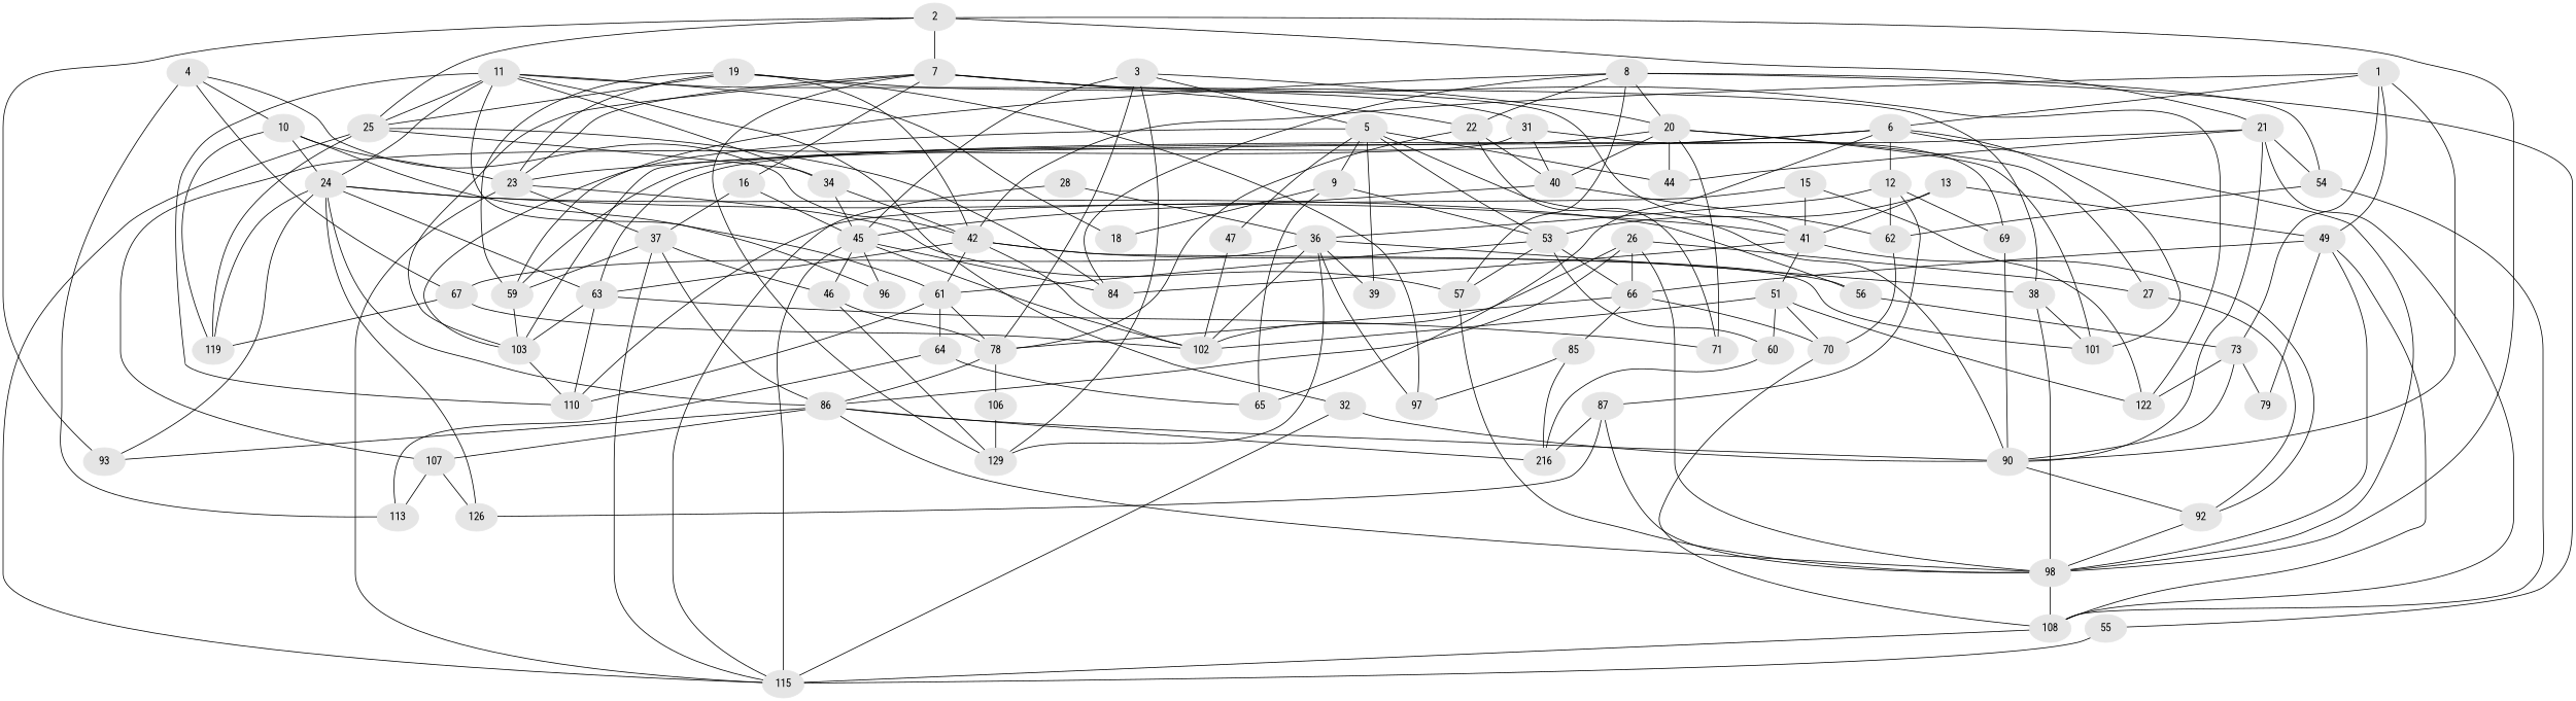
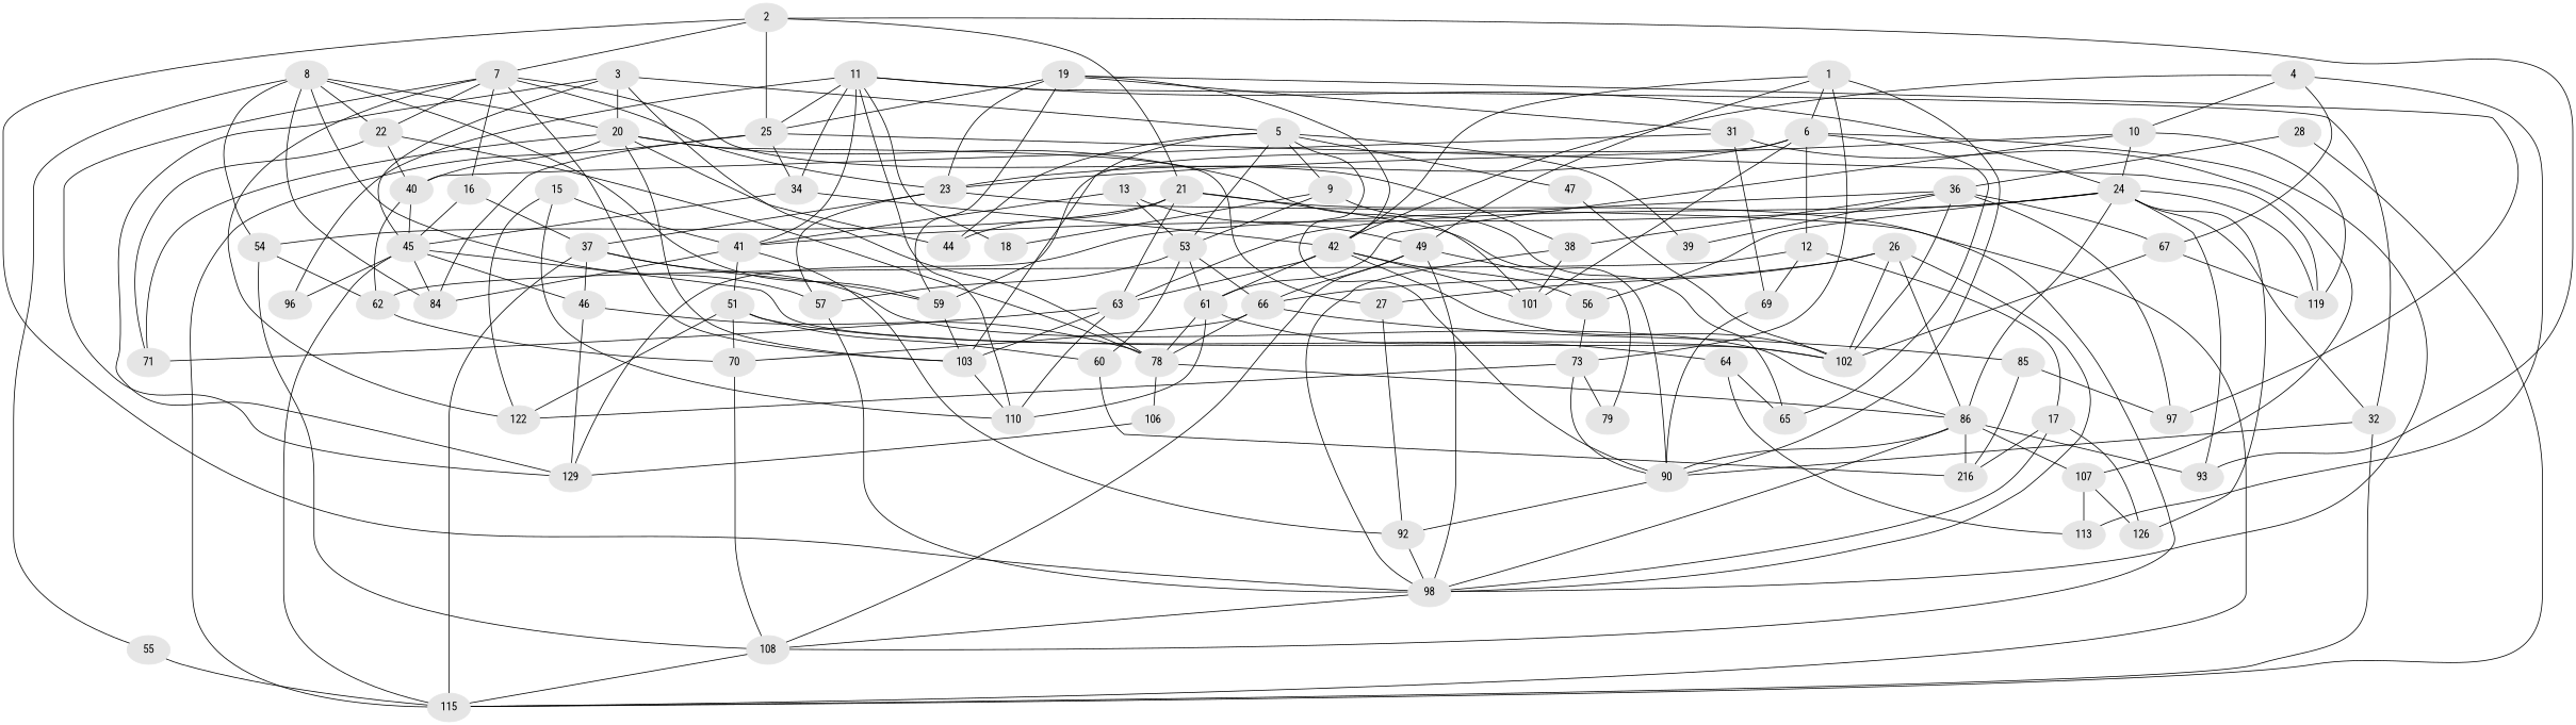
  graph {
    fontname="Roboto Condensed"
    node [color=gray90 fontname="Roboto Condensed" style=filled]
    edge [fontname="Roboto Condensed"]
    1 [super="+127"]
    6 [super="+14"]
    42 [super="+124"]
    49
    73 [super="+81"]
    90 [super="+114"]
    98 [super="+128"]
    12 [super="+131"]
    23 [super="+80"]
    59 [super="+123"]
    65
    101
    61 [super="+72"]
    63
    56 [super="+94"]
    102
    108 [super="+112"]
    66 [super="+83"]
    79
    122
    92 [super="+125"]
    7 [super="+33"]
    129
    103 [super="+104"]
    16
    22 [super="+52"]
    38
    2
    21 [super="+29"]
    25 [super="+88"]
    93
    44
    54 [super="+99"]
    84
    119
    34 [super="+91"]
    115 [super="+120"]
    3 [super="+89"]
    5 [super="+30"]
    20 [super="+68"]
    45 [super="+117"]
    78 [super="+87"]
    9
    39
    47
    53 [super="+111"]
    27
    40 [super="+100"]
    71
    96
    46 [super="+76"]
    86 [super="+121"]
    106
    4 [super="+74"]
    10 [super="+82"]
    67
    113
    24 [super="+105"]
    18
    57
    60
    110
-   17 [super="+95" label=87]
+   17 [super="+95"]
    36 [super="+58"]
    62
    69
    37 [super="+43"]
    8 [super="+50"]
    55
    32 [super="+75"]
    41 [super="+48"]
    126
    64
    11 [super="+35"]
    51
    n76 [label=216 super="+132"]
    97
    70 [super="+130"]
    13
    15
    19 [super="+118"]
    31 [super="+77"]
    107
    26 [super="+109"]
    85
    28
    1 -- 6
    1 -- 42
    1 -- 49
    1 -- 73
    1 -- 90 [weight=2]
    6 -- 98
    6 -- 12
    6 -- 23
    6 -- 59
    6 -- 65
    6 -- 101
    42 -- 101
    42 -- 61
    42 -- 63
    42 -- 56 [weight=2]
    42 -- 102
    49 -- 98
    49 -- 108
    49 -- 66
    49 -- 79
    73 -- 90
    73 -- 79
    73 -- 122
    90 -- 92
    98 -- 108
    12 -- 17
-   12 -- 36
    12 -- 62
    12 -- 69
    23 -- 115
    23 -- 57
    23 -- 37 [weight=2]
    59 -- 103
    61 -- 78
    61 -- 110
    61 -- 64
    63 -- 103
    63 -- 71
    63 -- 110
    56 -- 73
    108 -- 115
    66 -- 78
    66 -- 70
    66 -- 85
    92 -- 98
    7 -- 23
    7 -- 122
    7 -- 129
    7 -- 103
    7 -- 16
    7 -- 22
    7 -- 38
    103 -- 110
    16 -- 45
    16 -- 37
    22 -- 78
    22 -- 40
    22 -- 71
    38 -- 98
    38 -- 101
    2 -- 98
    2 -- 7
    2 -- 21
    2 -- 25
    2 -- 93
    21 -- 90
    21 -- 63
    21 -- 108
    21 -- 44
    21 -- 54
    25 -- 84
    25 -- 119
    25 -- 34
    25 -- 115
    54 -- 108
    54 -- 62
    34 -- 42
    34 -- 45
    3 -- 129
    3 -- 5
    3 -- 20
    3 -- 45
    3 -- 78
    5 -- 90
    5 -- 103
    5 -- 44
    5 -- 9
    5 -- 39
    5 -- 47
    5 -- 53
    20 -- 101
    20 -- 103
    20 -- 44
    20 -- 27
    20 -- 40
    20 -- 71
    45 -- 102
    45 -- 84
    45 -- 115
    45 -- 96
    45 -- 46
    78 -- 86
    78 -- 106
    9 -- 65
    9 -- 53
    9 -- 18
    47 -- 102
    53 -- 61
    53 -- 66
    53 -- 57
    53 -- 60
    27 -- 92
    40 -- 45
    40 -- 62
    46 -- 129
    46 -- 78
    86 -- 90
    86 -- 98
    86 -- 93
    86 -- n76
    86 -- 107
    106 -- 129
    4 -- 42
    4 -- 10
    4 -- 67
    4 -- 113
    10 -- 23
    10 -- 61
    10 -- 119
    10 -- 24
    67 -- 102
    67 -- 119
    24 -- 63
    24 -- 56
    24 -- 93
    24 -- 119
    24 -- 86
+   24 -- 32
    24 -- 41
    24 -- 126
    57 -- 98
    60 -- n76
    17 -- 98
    17 -- 126
    17 -- n76
    36 -- 102
    36 -- 129
    36 -- 38
    36 -- 39
    36 -- 67
    36 -- 97
    62 -- 70
    69 -- 90
    37 -- 59
    37 -- 115
    37 -- 46
    37 -- 86
    8 -- 59
    8 -- 22
    8 -- 54
    8 -- 84
    8 -- 20
    8 -- 57
    8 -- 55
    55 -- 115 [weight=2]
    32 -- 90
    32 -- 115
    41 -- 92
    41 -- 84
    41 -- 51
    64 -- 65
    64 -- 113
    11 -- 25
    11 -- 34
    11 -- 96
    11 -- 24
    11 -- 18
    11 -- 110
    11 -- 32
    11 -- 41
    51 -- 102
    51 -- 122
    51 -- 60
    51 -- 70
    70 -- 108
    13 -- 49
    13 -- 53
    13 -- 41
    15 -- 122
    15 -- 110
    15 -- 41
    19 -- 42
    19 -- 23
    19 -- 59
    19 -- 25
    19 -- 97
    19 -- 31
    31 -- 40
    31 -- 69
    31 -- 107 [weight=2]
    107 -- 113
    107 -- 126
    26 -- 98
    26 -- 102
    26 -- 66
    26 -- 27
    26 -- 86
    85 -- n76
    85 -- 97
    28 -- 115
    28 -- 36
  }
